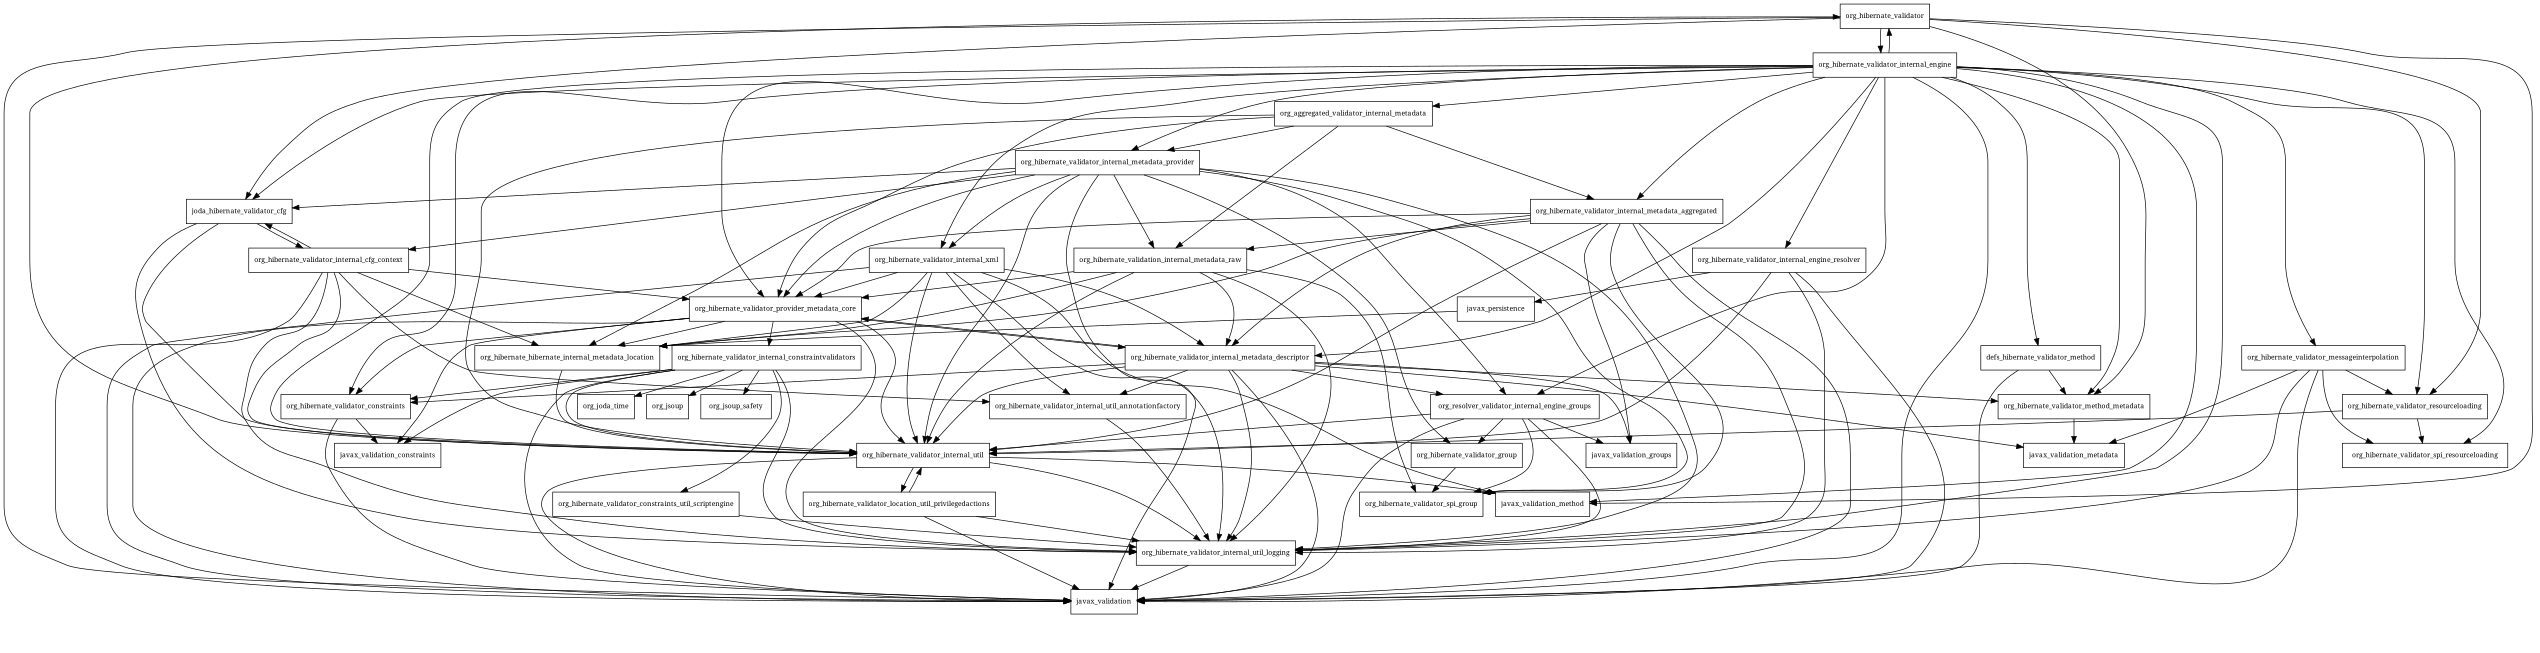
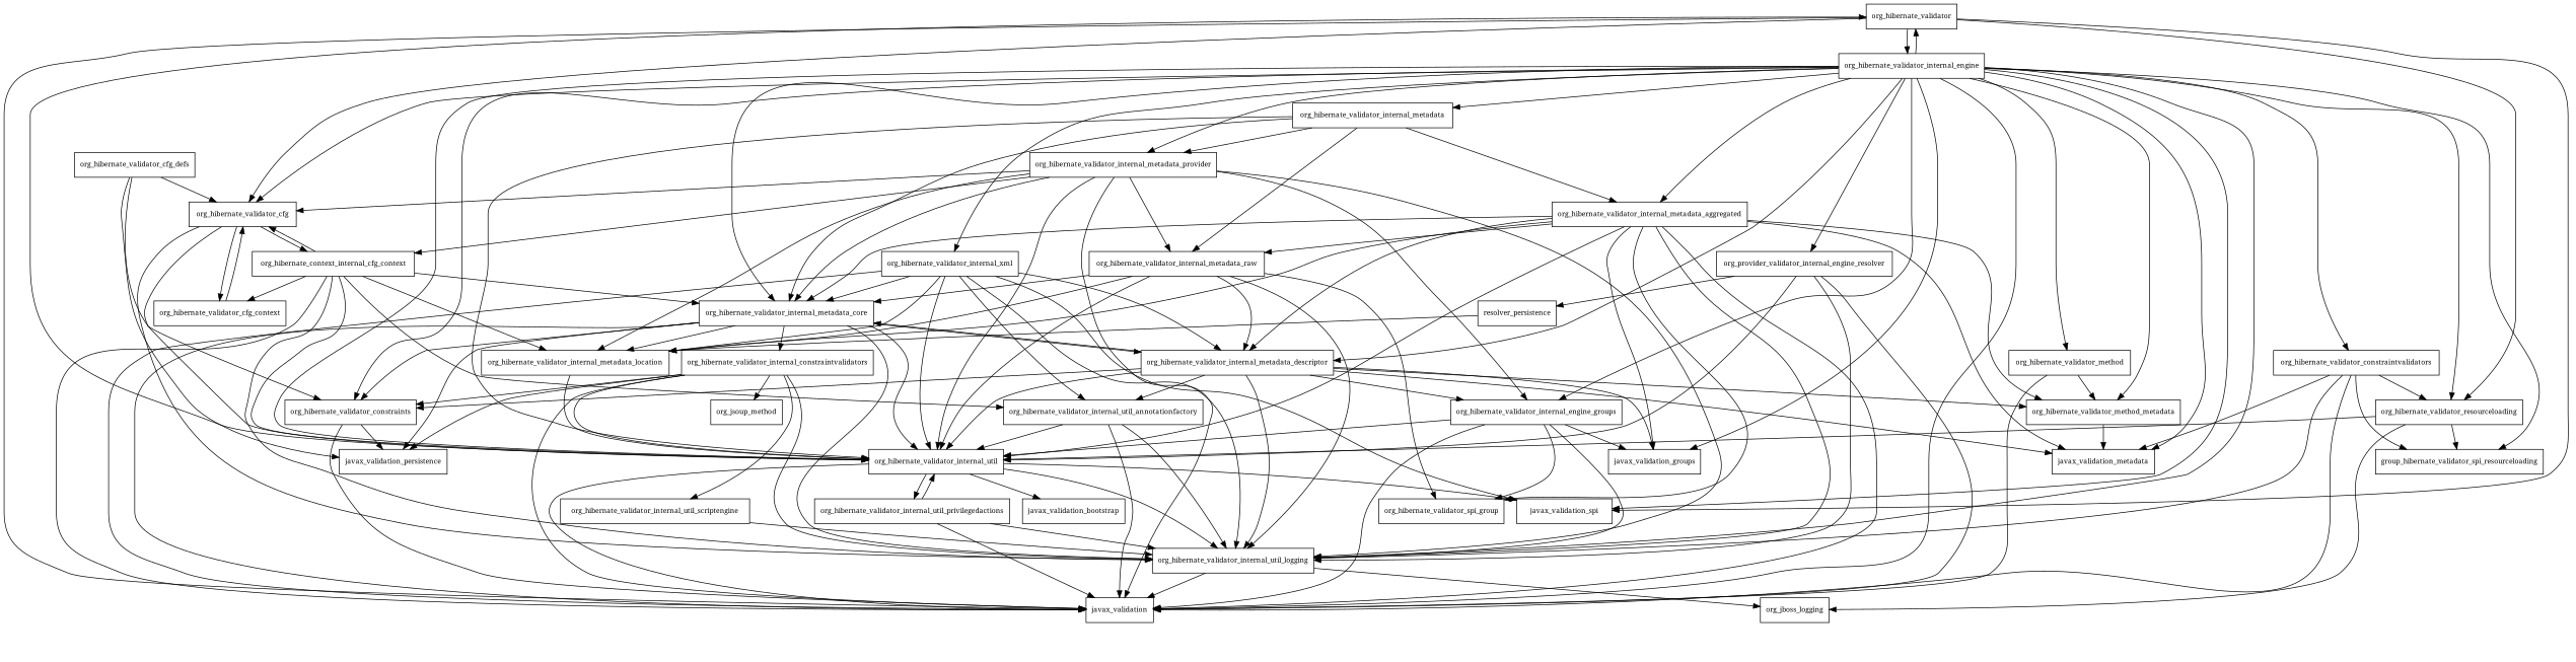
  digraph {
    fontname="Noto Serif"
    node [fontname="Noto Serif" fontsize=10.0 shape=box]
    edge [fontname="Noto Serif"]
    org_hibernate_validator
    javax_validation
-   javax_validation_spi [label=javax_validation_method]
-   org_hibernate_validator_cfg [label=joda_hibernate_validator_cfg]
+   javax_validation_spi
+   org_hibernate_validator_cfg
    org_hibernate_validator_internal_engine
    org_hibernate_validator_resourceloading
-   org_hibernate_validator_internal_cfg_context
+   org_hibernate_validator_cfg_context
+   org_hibernate_validator_internal_cfg_context [label=org_hibernate_context_internal_cfg_context]
    org_hibernate_validator_internal_util
    org_hibernate_validator_internal_util_logging
    org_hibernate_validator_constraints
-   org_hibernate_validator_internal_metadata_core [label=org_hibernate_validator_provider_metadata_core]
+   org_hibernate_validator_internal_metadata_core
    javax_validation_groups
    javax_validation_metadata
-   org_hibernate_validator_internal_engine_groups [label=org_resolver_validator_internal_engine_groups]
-   org_hibernate_validator_internal_engine_resolver
-   org_hibernate_validator_internal_metadata [label=org_aggregated_validator_internal_metadata]
+   org_hibernate_validator_internal_engine_groups
+   org_hibernate_validator_internal_engine_resolver [label=org_provider_validator_internal_engine_resolver]
+   org_hibernate_validator_internal_metadata
    org_hibernate_validator_internal_metadata_aggregated
    org_hibernate_validator_internal_metadata_descriptor
    org_hibernate_validator_internal_metadata_provider
    org_hibernate_validator_internal_xml
-   org_hibernate_validator_messageinterpolation
-   org_hibernate_validator_method [label=defs_hibernate_validator_method]
+   org_hibernate_validator_messageinterpolation [label=org_hibernate_validator_constraintvalidators]
+   org_hibernate_validator_method
    org_hibernate_validator_method_metadata
-   org_hibernate_validator_spi_resourceloading
-   org_hibernate_validator_internal_metadata_location [label=org_hibernate_hibernate_internal_metadata_location]
+   org_hibernate_validator_spi_resourceloading [label=group_hibernate_validator_spi_resourceloading]
+   org_jboss_logging
+   org_hibernate_validator_internal_metadata_location
    org_hibernate_validator_internal_util_annotationfactory
-   org_hibernate_validator_internal_util_privilegedactions [label=org_hibernate_validator_location_util_privilegedactions]
-   javax_validation_constraints
+   javax_validation_bootstrap
+   org_hibernate_validator_internal_util_privilegedactions
+   javax_validation_constraints [label=javax_validation_persistence]
    org_hibernate_validator_internal_constraintvalidators
-   org_hibernate_validator_group
    org_hibernate_validator_spi_group
-   javax_persistence
-   org_hibernate_validator_internal_metadata_raw [label=org_hibernate_validation_internal_metadata_raw]
-   org_hibernate_validator_internal_util_scriptengine [label=org_hibernate_validator_constraints_util_scriptengine]
-   org_joda_time
-   org_jsoup
-   org_jsoup_safety
+   javax_persistence [label=resolver_persistence]
+   org_hibernate_validator_internal_metadata_raw
+   org_hibernate_validator_cfg_defs
+   org_hibernate_validator_internal_util_scriptengine
+   org_jsoup_safety [label=org_jsoup_method]
    org_hibernate_validator -> javax_validation
    org_hibernate_validator -> javax_validation_spi
    org_hibernate_validator -> org_hibernate_validator_cfg
    org_hibernate_validator -> org_hibernate_validator_internal_engine
    org_hibernate_validator -> org_hibernate_validator_resourceloading
+   org_hibernate_validator_cfg -> org_hibernate_validator_cfg_context
    org_hibernate_validator_cfg -> org_hibernate_validator_internal_cfg_context
    org_hibernate_validator_cfg -> org_hibernate_validator_internal_util
    org_hibernate_validator_cfg -> org_hibernate_validator_internal_util_logging
    org_hibernate_validator_internal_engine -> org_hibernate_validator
    org_hibernate_validator_internal_engine -> javax_validation
    org_hibernate_validator_internal_engine -> javax_validation_spi
    org_hibernate_validator_internal_engine -> org_hibernate_validator_cfg
    org_hibernate_validator_internal_engine -> org_hibernate_validator_resourceloading
    org_hibernate_validator_internal_engine -> org_hibernate_validator_internal_util
    org_hibernate_validator_internal_engine -> org_hibernate_validator_internal_util_logging
    org_hibernate_validator_internal_engine -> org_hibernate_validator_constraints
    org_hibernate_validator_internal_engine -> org_hibernate_validator_internal_metadata_core
+   org_hibernate_validator_internal_engine -> javax_validation_groups
+   org_hibernate_validator_internal_engine -> javax_validation_metadata
    org_hibernate_validator_internal_engine -> org_hibernate_validator_internal_engine_groups
    org_hibernate_validator_internal_engine -> org_hibernate_validator_internal_engine_resolver
    org_hibernate_validator_internal_engine -> org_hibernate_validator_internal_metadata
    org_hibernate_validator_internal_engine -> org_hibernate_validator_internal_metadata_aggregated
    org_hibernate_validator_internal_engine -> org_hibernate_validator_internal_metadata_descriptor
    org_hibernate_validator_internal_engine -> org_hibernate_validator_internal_metadata_provider
    org_hibernate_validator_internal_engine -> org_hibernate_validator_internal_xml
    org_hibernate_validator_internal_engine -> org_hibernate_validator_messageinterpolation
    org_hibernate_validator_internal_engine -> org_hibernate_validator_method
    org_hibernate_validator_internal_engine -> org_hibernate_validator_method_metadata
    org_hibernate_validator_internal_engine -> org_hibernate_validator_spi_resourceloading
    org_hibernate_validator_resourceloading -> org_hibernate_validator_internal_util
    org_hibernate_validator_resourceloading -> org_hibernate_validator_spi_resourceloading
+   org_hibernate_validator_resourceloading -> org_jboss_logging
+   org_hibernate_validator_cfg_context -> org_hibernate_validator_cfg
    org_hibernate_validator_internal_cfg_context -> javax_validation
    org_hibernate_validator_internal_cfg_context -> org_hibernate_validator_cfg
+   org_hibernate_validator_internal_cfg_context -> org_hibernate_validator_cfg_context
    org_hibernate_validator_internal_cfg_context -> org_hibernate_validator_internal_util
    org_hibernate_validator_internal_cfg_context -> org_hibernate_validator_internal_util_logging
    org_hibernate_validator_internal_cfg_context -> org_hibernate_validator_internal_metadata_core
    org_hibernate_validator_internal_cfg_context -> org_hibernate_validator_internal_metadata_location
    org_hibernate_validator_internal_cfg_context -> org_hibernate_validator_internal_util_annotationfactory
    org_hibernate_validator_internal_util -> org_hibernate_validator
    org_hibernate_validator_internal_util -> javax_validation
    org_hibernate_validator_internal_util -> javax_validation_spi
    org_hibernate_validator_internal_util -> org_hibernate_validator_internal_util_logging
+   org_hibernate_validator_internal_util -> javax_validation_bootstrap
    org_hibernate_validator_internal_util -> org_hibernate_validator_internal_util_privilegedactions
    org_hibernate_validator_internal_util_logging -> javax_validation
+   org_hibernate_validator_internal_util_logging -> org_jboss_logging
    org_hibernate_validator_constraints -> javax_validation
    org_hibernate_validator_constraints -> javax_validation_constraints
    org_hibernate_validator_internal_metadata_core -> javax_validation
    org_hibernate_validator_internal_metadata_core -> org_hibernate_validator_internal_util
    org_hibernate_validator_internal_metadata_core -> org_hibernate_validator_internal_util_logging
    org_hibernate_validator_internal_metadata_core -> org_hibernate_validator_constraints
    org_hibernate_validator_internal_metadata_core -> org_hibernate_validator_internal_metadata_descriptor
    org_hibernate_validator_internal_metadata_core -> org_hibernate_validator_internal_metadata_location
    org_hibernate_validator_internal_metadata_core -> javax_validation_constraints
    org_hibernate_validator_internal_metadata_core -> org_hibernate_validator_internal_constraintvalidators
    org_hibernate_validator_internal_engine_groups -> javax_validation
    org_hibernate_validator_internal_engine_groups -> org_hibernate_validator_internal_util
    org_hibernate_validator_internal_engine_groups -> org_hibernate_validator_internal_util_logging
    org_hibernate_validator_internal_engine_groups -> javax_validation_groups
-   org_hibernate_validator_internal_engine_groups -> org_hibernate_validator_group
    org_hibernate_validator_internal_engine_groups -> org_hibernate_validator_spi_group
    org_hibernate_validator_internal_engine_resolver -> javax_validation
    org_hibernate_validator_internal_engine_resolver -> org_hibernate_validator_internal_util
    org_hibernate_validator_internal_engine_resolver -> org_hibernate_validator_internal_util_logging
    org_hibernate_validator_internal_engine_resolver -> javax_persistence
    org_hibernate_validator_internal_metadata -> org_hibernate_validator_internal_util
    org_hibernate_validator_internal_metadata -> org_hibernate_validator_internal_metadata_core
    org_hibernate_validator_internal_metadata -> org_hibernate_validator_internal_metadata_aggregated
    org_hibernate_validator_internal_metadata -> org_hibernate_validator_internal_metadata_provider
    org_hibernate_validator_internal_metadata -> org_hibernate_validator_internal_metadata_raw
    org_hibernate_validator_internal_metadata_aggregated -> javax_validation
    org_hibernate_validator_internal_metadata_aggregated -> org_hibernate_validator_internal_util
    org_hibernate_validator_internal_metadata_aggregated -> org_hibernate_validator_internal_util_logging
    org_hibernate_validator_internal_metadata_aggregated -> org_hibernate_validator_internal_metadata_core
    org_hibernate_validator_internal_metadata_aggregated -> javax_validation_groups
+   org_hibernate_validator_internal_metadata_aggregated -> javax_validation_metadata
    org_hibernate_validator_internal_metadata_aggregated -> org_hibernate_validator_internal_metadata_descriptor
-   org_hibernate_validator -> org_hibernate_validator_method_metadata
+   org_hibernate_validator_internal_metadata_aggregated -> org_hibernate_validator_method_metadata
    org_hibernate_validator_internal_metadata_aggregated -> org_hibernate_validator_internal_metadata_location
    org_hibernate_validator_internal_metadata_aggregated -> org_hibernate_validator_spi_group
    org_hibernate_validator_internal_metadata_aggregated -> org_hibernate_validator_internal_metadata_raw
-   org_hibernate_validator_internal_metadata_descriptor -> javax_validation
+   org_hibernate_validator_internal_util_annotationfactory -> javax_validation
    org_hibernate_validator_internal_metadata_descriptor -> org_hibernate_validator_internal_util
    org_hibernate_validator_internal_metadata_descriptor -> org_hibernate_validator_internal_util_logging
    org_hibernate_validator_internal_metadata_descriptor -> org_hibernate_validator_constraints
    org_hibernate_validator_internal_metadata_descriptor -> org_hibernate_validator_internal_metadata_core
    org_hibernate_validator_internal_metadata_descriptor -> javax_validation_groups
    org_hibernate_validator_internal_metadata_descriptor -> javax_validation_metadata
    org_hibernate_validator_internal_metadata_descriptor -> org_hibernate_validator_internal_engine_groups
    org_hibernate_validator_internal_metadata_descriptor -> org_hibernate_validator_method_metadata
    org_hibernate_validator_internal_metadata_descriptor -> org_hibernate_validator_internal_util_annotationfactory
    org_hibernate_validator_internal_metadata_provider -> javax_validation
    org_hibernate_validator_internal_metadata_provider -> org_hibernate_validator_cfg
    org_hibernate_validator_internal_metadata_provider -> org_hibernate_validator_internal_cfg_context
    org_hibernate_validator_internal_metadata_provider -> org_hibernate_validator_internal_util
    org_hibernate_validator_internal_metadata_provider -> org_hibernate_validator_internal_util_logging
    org_hibernate_validator_internal_metadata_provider -> org_hibernate_validator_internal_metadata_core
    org_hibernate_validator_internal_metadata_provider -> org_hibernate_validator_internal_engine_groups
-   org_hibernate_validator_internal_metadata_provider -> org_hibernate_validator_internal_xml
    org_hibernate_validator_internal_metadata_provider -> org_hibernate_validator_internal_metadata_location
-   org_hibernate_validator_internal_metadata_provider -> org_hibernate_validator_group
-   org_hibernate_validator_internal_metadata_provider -> org_hibernate_validator_spi_group
    org_hibernate_validator_internal_metadata_provider -> org_hibernate_validator_internal_metadata_raw
    org_hibernate_validator_internal_xml -> javax_validation
    org_hibernate_validator_internal_xml -> javax_validation_spi
    org_hibernate_validator_internal_xml -> org_hibernate_validator_internal_util
    org_hibernate_validator_internal_xml -> org_hibernate_validator_internal_util_logging
    org_hibernate_validator_internal_xml -> org_hibernate_validator_internal_metadata_core
    org_hibernate_validator_internal_xml -> org_hibernate_validator_internal_metadata_descriptor
    org_hibernate_validator_internal_xml -> org_hibernate_validator_internal_metadata_location
    org_hibernate_validator_internal_xml -> org_hibernate_validator_internal_util_annotationfactory
    org_hibernate_validator_messageinterpolation -> javax_validation
    org_hibernate_validator_messageinterpolation -> org_hibernate_validator_resourceloading
    org_hibernate_validator_messageinterpolation -> org_hibernate_validator_internal_util_logging
    org_hibernate_validator_messageinterpolation -> javax_validation_metadata
    org_hibernate_validator_messageinterpolation -> org_hibernate_validator_spi_resourceloading
    org_hibernate_validator_method -> javax_validation
    org_hibernate_validator_method -> org_hibernate_validator_method_metadata
    org_hibernate_validator_method_metadata -> javax_validation_metadata
    org_hibernate_validator_internal_metadata_location -> org_hibernate_validator_internal_util
+   org_hibernate_validator_internal_util_annotationfactory -> org_hibernate_validator_internal_util
    org_hibernate_validator_internal_util_annotationfactory -> org_hibernate_validator_internal_util_logging
    org_hibernate_validator_internal_util_privilegedactions -> javax_validation
    org_hibernate_validator_internal_util_privilegedactions -> org_hibernate_validator_internal_util
    org_hibernate_validator_internal_util_privilegedactions -> org_hibernate_validator_internal_util_logging
    org_hibernate_validator_internal_constraintvalidators -> javax_validation
    org_hibernate_validator_internal_constraintvalidators -> org_hibernate_validator_internal_util
    org_hibernate_validator_internal_constraintvalidators -> org_hibernate_validator_internal_util_logging
    org_hibernate_validator_internal_constraintvalidators -> org_hibernate_validator_constraints
    org_hibernate_validator_internal_constraintvalidators -> javax_validation_constraints
    org_hibernate_validator_internal_constraintvalidators -> org_hibernate_validator_internal_util_scriptengine
-   org_hibernate_validator_internal_constraintvalidators -> org_joda_time
-   org_hibernate_validator_internal_constraintvalidators -> org_jsoup
    org_hibernate_validator_internal_constraintvalidators -> org_jsoup_safety
-   org_hibernate_validator_group -> org_hibernate_validator_spi_group
    javax_persistence -> org_hibernate_validator_internal_metadata_location
    org_hibernate_validator_internal_metadata_raw -> org_hibernate_validator_internal_util
    org_hibernate_validator_internal_metadata_raw -> org_hibernate_validator_internal_util_logging
    org_hibernate_validator_internal_metadata_raw -> org_hibernate_validator_internal_metadata_core
    org_hibernate_validator_internal_metadata_raw -> org_hibernate_validator_internal_metadata_descriptor
    org_hibernate_validator_internal_metadata_raw -> org_hibernate_validator_internal_metadata_location
    org_hibernate_validator_internal_metadata_raw -> org_hibernate_validator_spi_group
+   org_hibernate_validator_cfg_defs -> org_hibernate_validator_cfg
+   org_hibernate_validator_cfg_defs -> org_hibernate_validator_constraints
+   org_hibernate_validator_cfg_defs -> javax_validation_constraints
    org_hibernate_validator_internal_util_scriptengine -> org_hibernate_validator_internal_util_logging
  }
